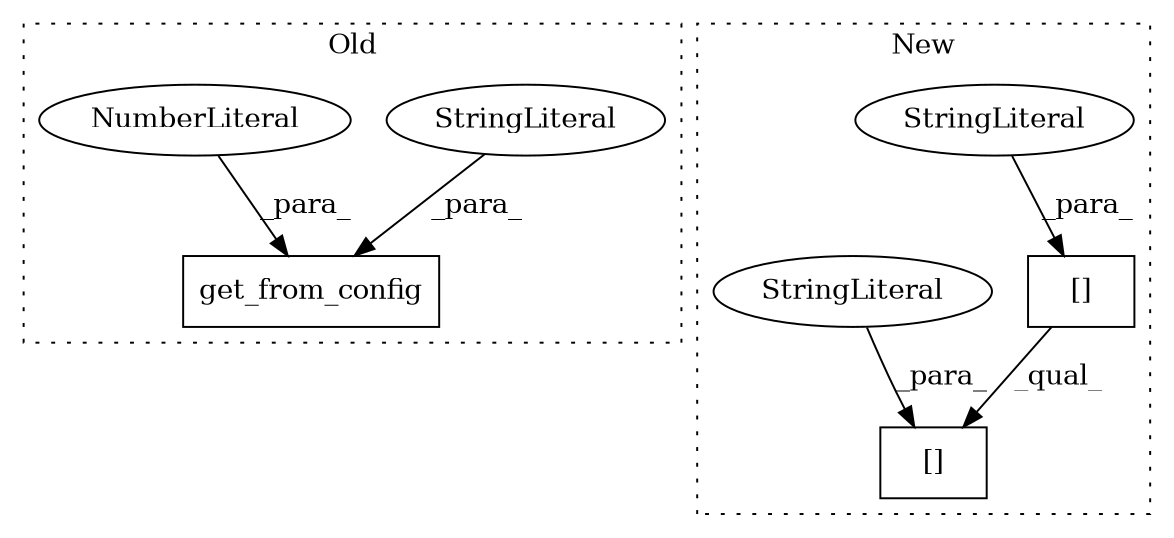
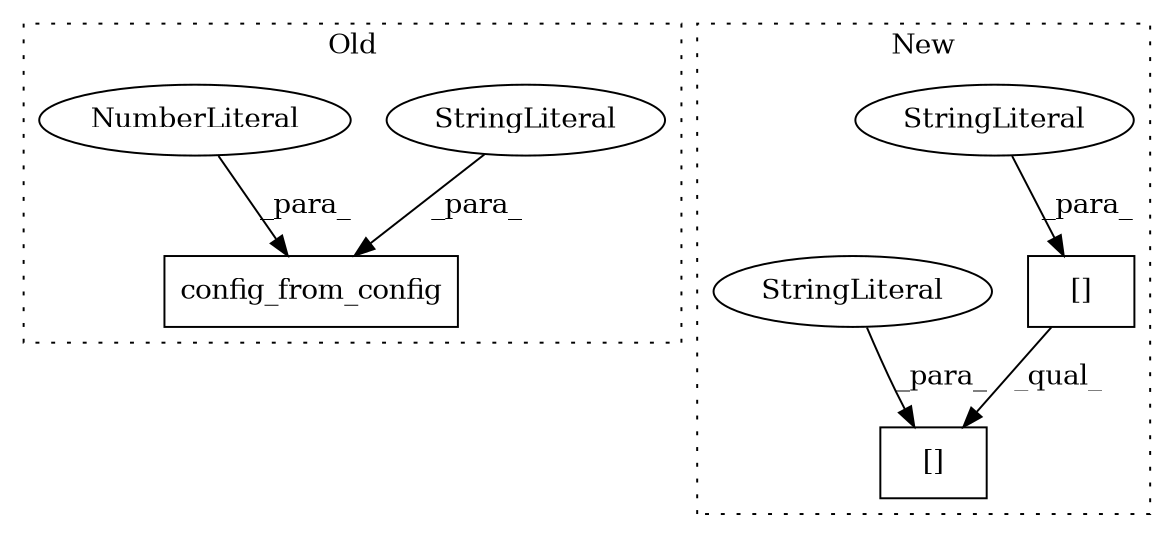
  digraph {
    node [a=45 shape=ellipse]
-   n1 [a=32 l="16,1" label=get_from_config s="470,498" shape=box]
+   n1 [a=32 l="16,1" label=config_from_config s="470,498" shape=box]
    n2 [l=9 label=StringLiteral s=486]
    n3 [a=34 l=2 label=NumberLiteral s=496]
    n4 [a=2 l="7,1" label="[]" s="928,941" shape=box]
    n5 [l=6 label=StringLiteral s=935]
    n6 [a=2 l="15,1" label="[]" s="928,955" shape=box]
    n7 [l=12 label=StringLiteral s=943]
    subgraph cluster_1 {
      label=Old
      style=dotted
      n1
      n2
      n3
    }
    subgraph cluster_2 {
      label=New
      style=dotted
      n4
      n5
      n6
      n7
    }
    n2 -> n1 [label=_para_]
    n3 -> n1 [label=_para_]
    n4 -> n6 [label=_qual_]
    n5 -> n4 [label=_para_]
    n7 -> n6 [label=_para_]
  }
